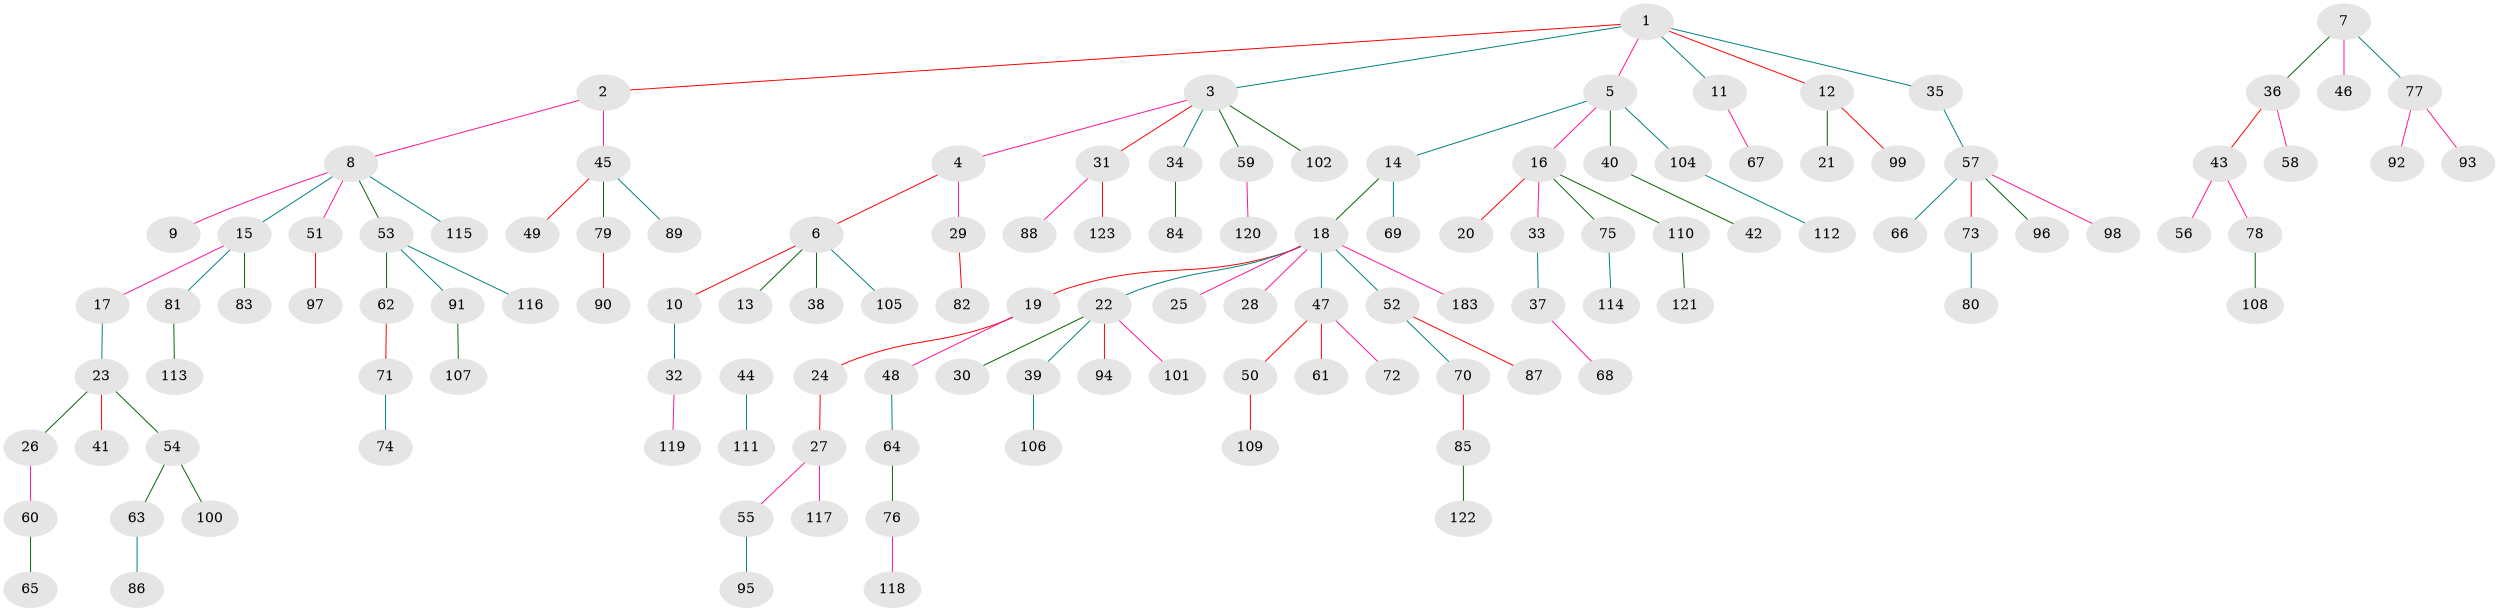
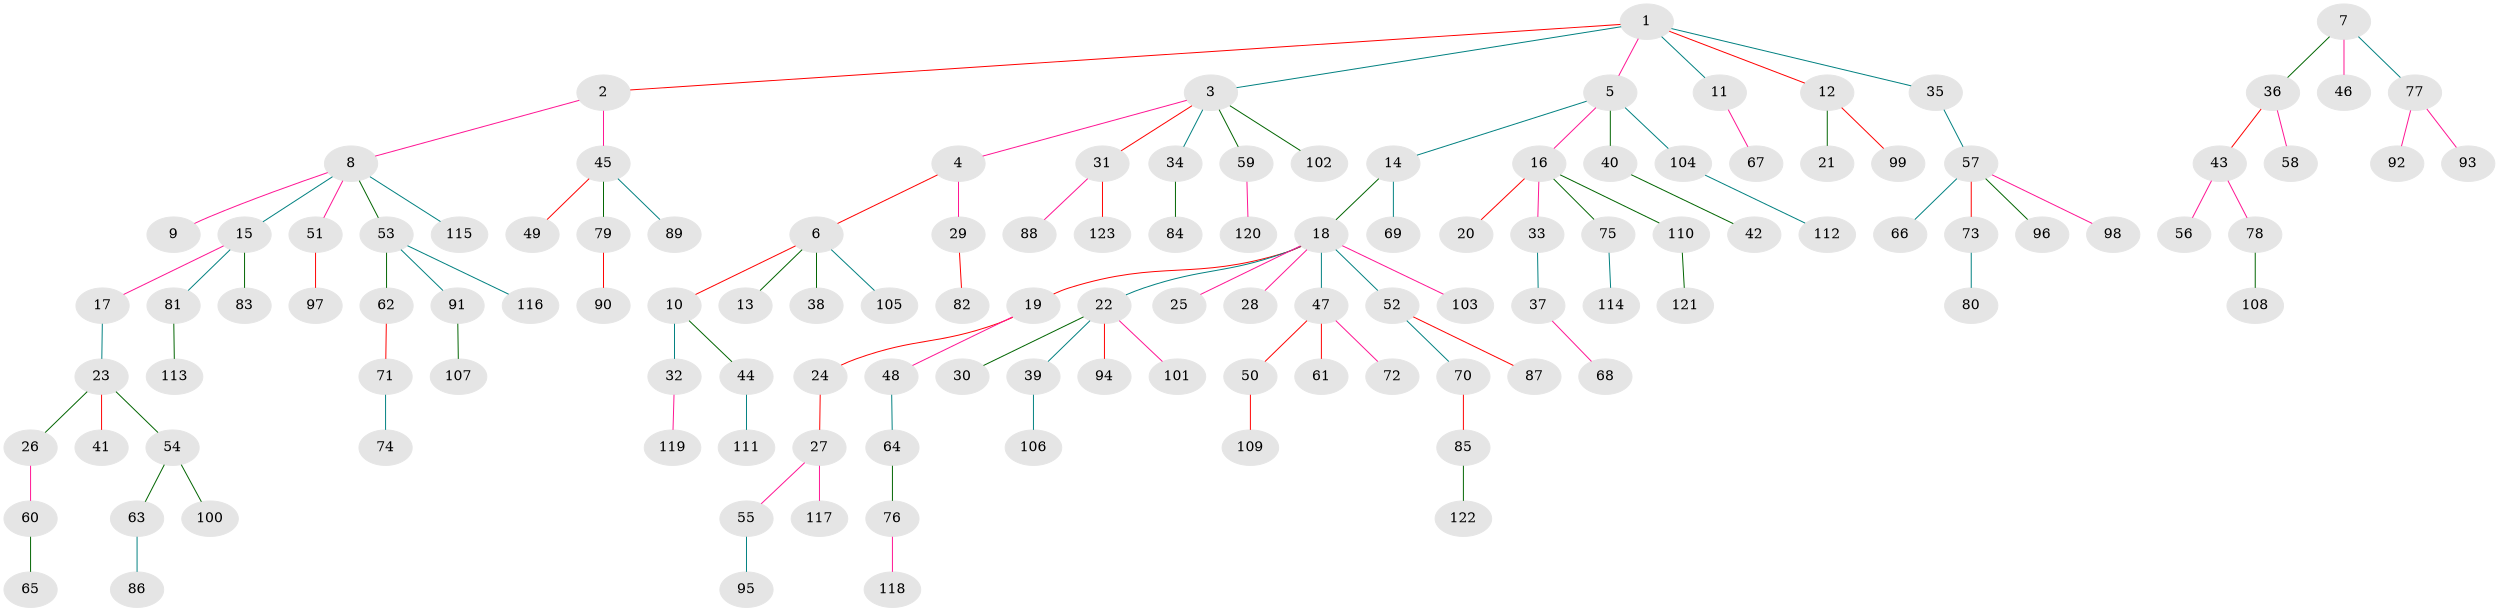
  graph {
    node [color=gray90 style=filled]
    edge [color=teal]
    1
    2
    3
    5
    11
    12
    35
    8
    45
    4
    31
    34
    59
    102
    14
    16
    40
    104
    67
    21
    99
    57
    9
    15
    51
    53
    115
    49
    79
    89
    6
    29
    7
    36
    46
    77
    88
    123
    84
    120
    10
    13
    38
    105
    82
    18
    69
    20
    33
    75
    110
    42
    112
    32
    44
    43
    58
    92
    93
    17
    81
    83
    97
    62
    91
    116
    119
    111
    19
    22
    25
    28
    47
    52
-   103 [label=183]
+   103
    23
    113
    37
    114
    121
    26
    41
    54
    24
    48
    30
    39
    94
    101
    50
    61
    72
    70
    87
    27
    64
    106
    60
    63
    100
    55
    117
    65
    95
    68
    66
    73
    96
    98
    56
    78
    108
    90
    109
    76
    85
    71
    107
    86
    80
    74
    118
    122
    1 -- 2 [color=red]
    1 -- 3
    1 -- 5 [color=deeppink]
    1 -- 11
    1 -- 12 [color=red]
    1 -- 35
    2 -- 8 [color=deeppink]
    2 -- 45 [color=deeppink]
    3 -- 4 [color=deeppink]
    3 -- 31 [color=red]
    3 -- 34
    3 -- 59 [color=darkgreen]
    3 -- 102 [color=darkgreen]
    5 -- 14
    5 -- 16 [color=deeppink]
    5 -- 40 [color=darkgreen]
    5 -- 104
    11 -- 67 [color=deeppink]
    12 -- 21 [color=darkgreen]
    12 -- 99 [color=red]
    35 -- 57
    8 -- 9 [color=deeppink]
    8 -- 15
    8 -- 51 [color=deeppink]
    8 -- 53 [color=darkgreen]
    8 -- 115
    45 -- 49 [color=red]
    45 -- 79 [color=darkgreen]
    45 -- 89
    4 -- 6 [color=red]
    4 -- 29 [color=deeppink]
    31 -- 88 [color=deeppink]
    31 -- 123 [color=red]
    34 -- 84 [color=darkgreen]
    59 -- 120 [color=deeppink]
    14 -- 18 [color=darkgreen]
    14 -- 69
    16 -- 20 [color=red]
    16 -- 33 [color=deeppink]
    16 -- 75 [color=darkgreen]
    16 -- 110 [color=darkgreen]
    40 -- 42 [color=darkgreen]
    104 -- 112
    57 -- 66
    57 -- 73 [color=red]
    57 -- 96 [color=darkgreen]
    57 -- 98 [color=deeppink]
    15 -- 17 [color=deeppink]
    15 -- 81
    15 -- 83 [color=darkgreen]
    51 -- 97 [color=red]
    53 -- 62 [color=darkgreen]
    53 -- 91
    53 -- 116
    79 -- 90 [color=red]
    6 -- 10 [color=red]
    6 -- 13 [color=darkgreen]
    6 -- 38 [color=darkgreen]
    6 -- 105
    29 -- 82 [color=red]
    7 -- 36 [color=darkgreen]
    7 -- 46 [color=deeppink]
    7 -- 77
    36 -- 43 [color=red]
    36 -- 58 [color=deeppink]
    77 -- 92 [color=deeppink]
    77 -- 93 [color=deeppink]
    10 -- 32
+   10 -- 44 [color=darkgreen]
    18 -- 19 [color=red]
    18 -- 22
    18 -- 25 [color=deeppink]
    18 -- 28 [color=deeppink]
    18 -- 47
    18 -- 52
    18 -- 103 [color=deeppink]
    33 -- 37
    75 -- 114
    110 -- 121 [color=darkgreen]
    32 -- 119 [color=deeppink]
    44 -- 111
    43 -- 56 [color=deeppink]
    43 -- 78 [color=deeppink]
    17 -- 23
    81 -- 113 [color=darkgreen]
    62 -- 71 [color=red]
    91 -- 107 [color=darkgreen]
    19 -- 24 [color=red]
    19 -- 48 [color=deeppink]
    22 -- 30 [color=darkgreen]
    22 -- 39
    22 -- 94 [color=red]
    22 -- 101 [color=deeppink]
    47 -- 50 [color=red]
    47 -- 61 [color=red]
    47 -- 72 [color=deeppink]
    52 -- 70
    52 -- 87 [color=red]
    23 -- 26 [color=darkgreen]
    23 -- 41 [color=red]
    23 -- 54 [color=darkgreen]
    37 -- 68 [color=deeppink]
    26 -- 60 [color=deeppink]
    54 -- 63 [color=darkgreen]
    54 -- 100 [color=darkgreen]
    24 -- 27 [color=red]
    48 -- 64
    39 -- 106
    50 -- 109 [color=red]
    70 -- 85 [color=red]
    27 -- 55 [color=deeppink]
    27 -- 117 [color=deeppink]
    64 -- 76 [color=darkgreen]
    60 -- 65 [color=darkgreen]
    63 -- 86
    55 -- 95
    73 -- 80
    78 -- 108 [color=darkgreen]
    76 -- 118 [color=deeppink]
    85 -- 122 [color=darkgreen]
    71 -- 74
  }
